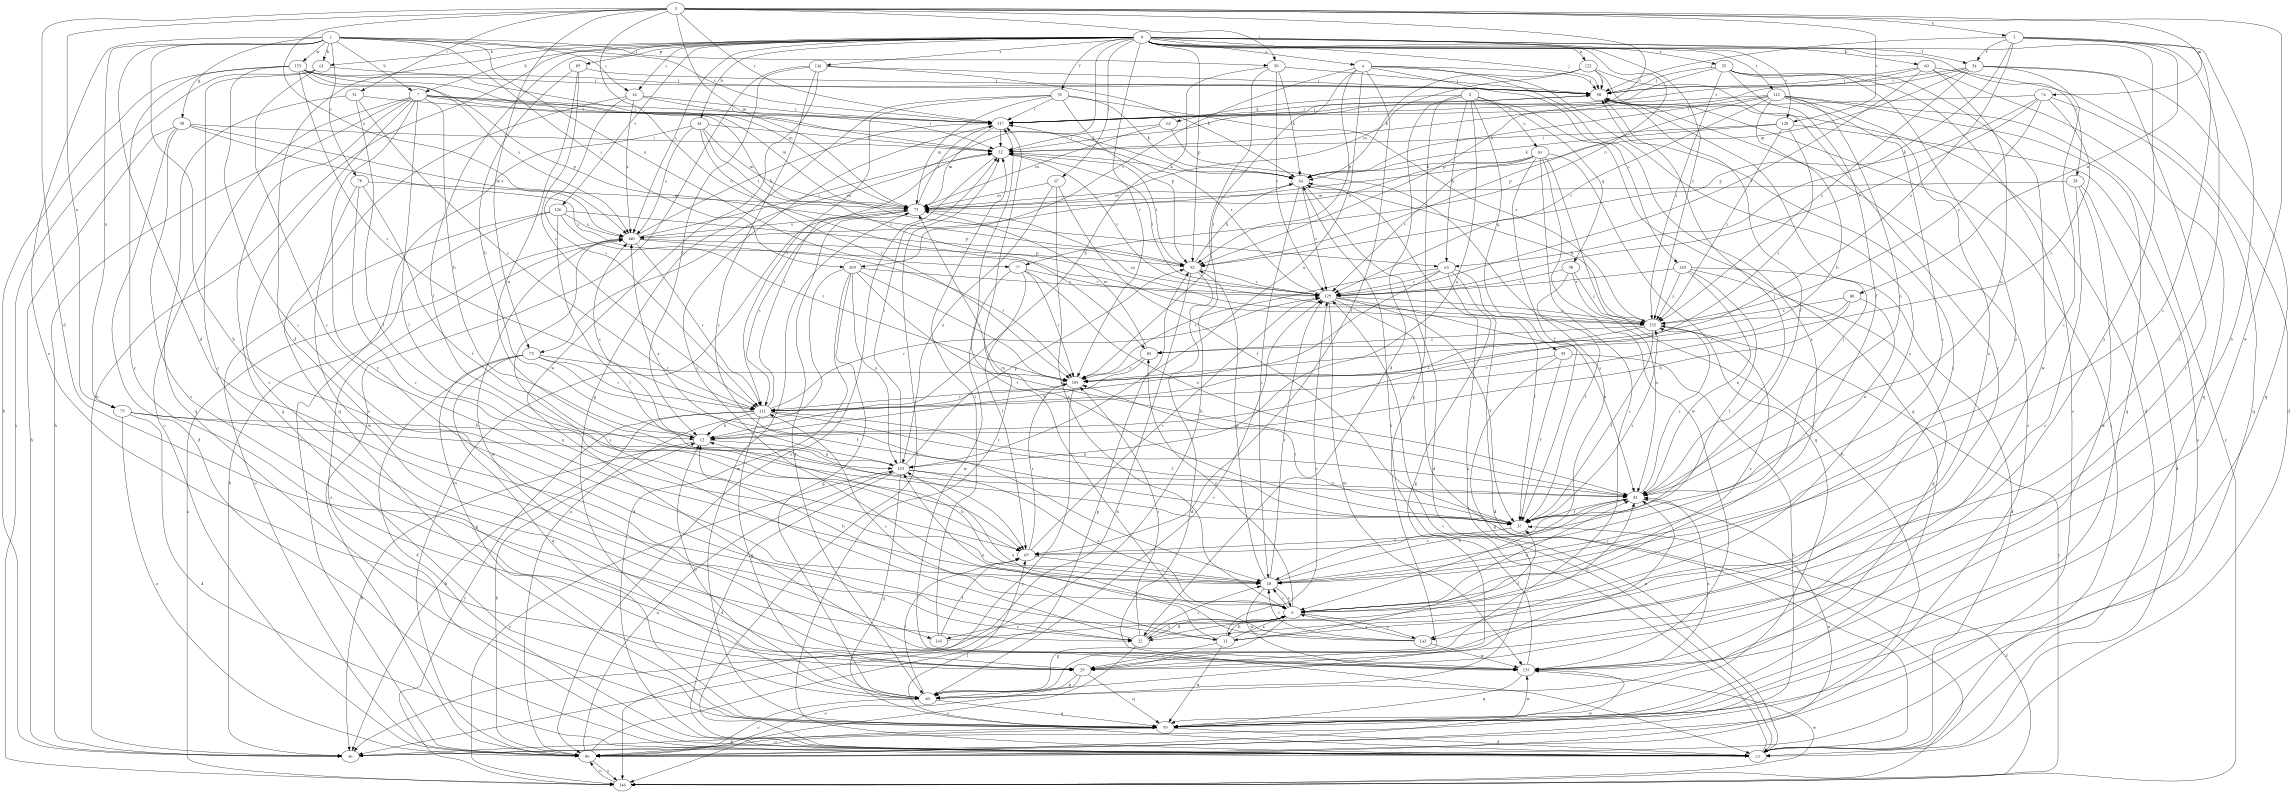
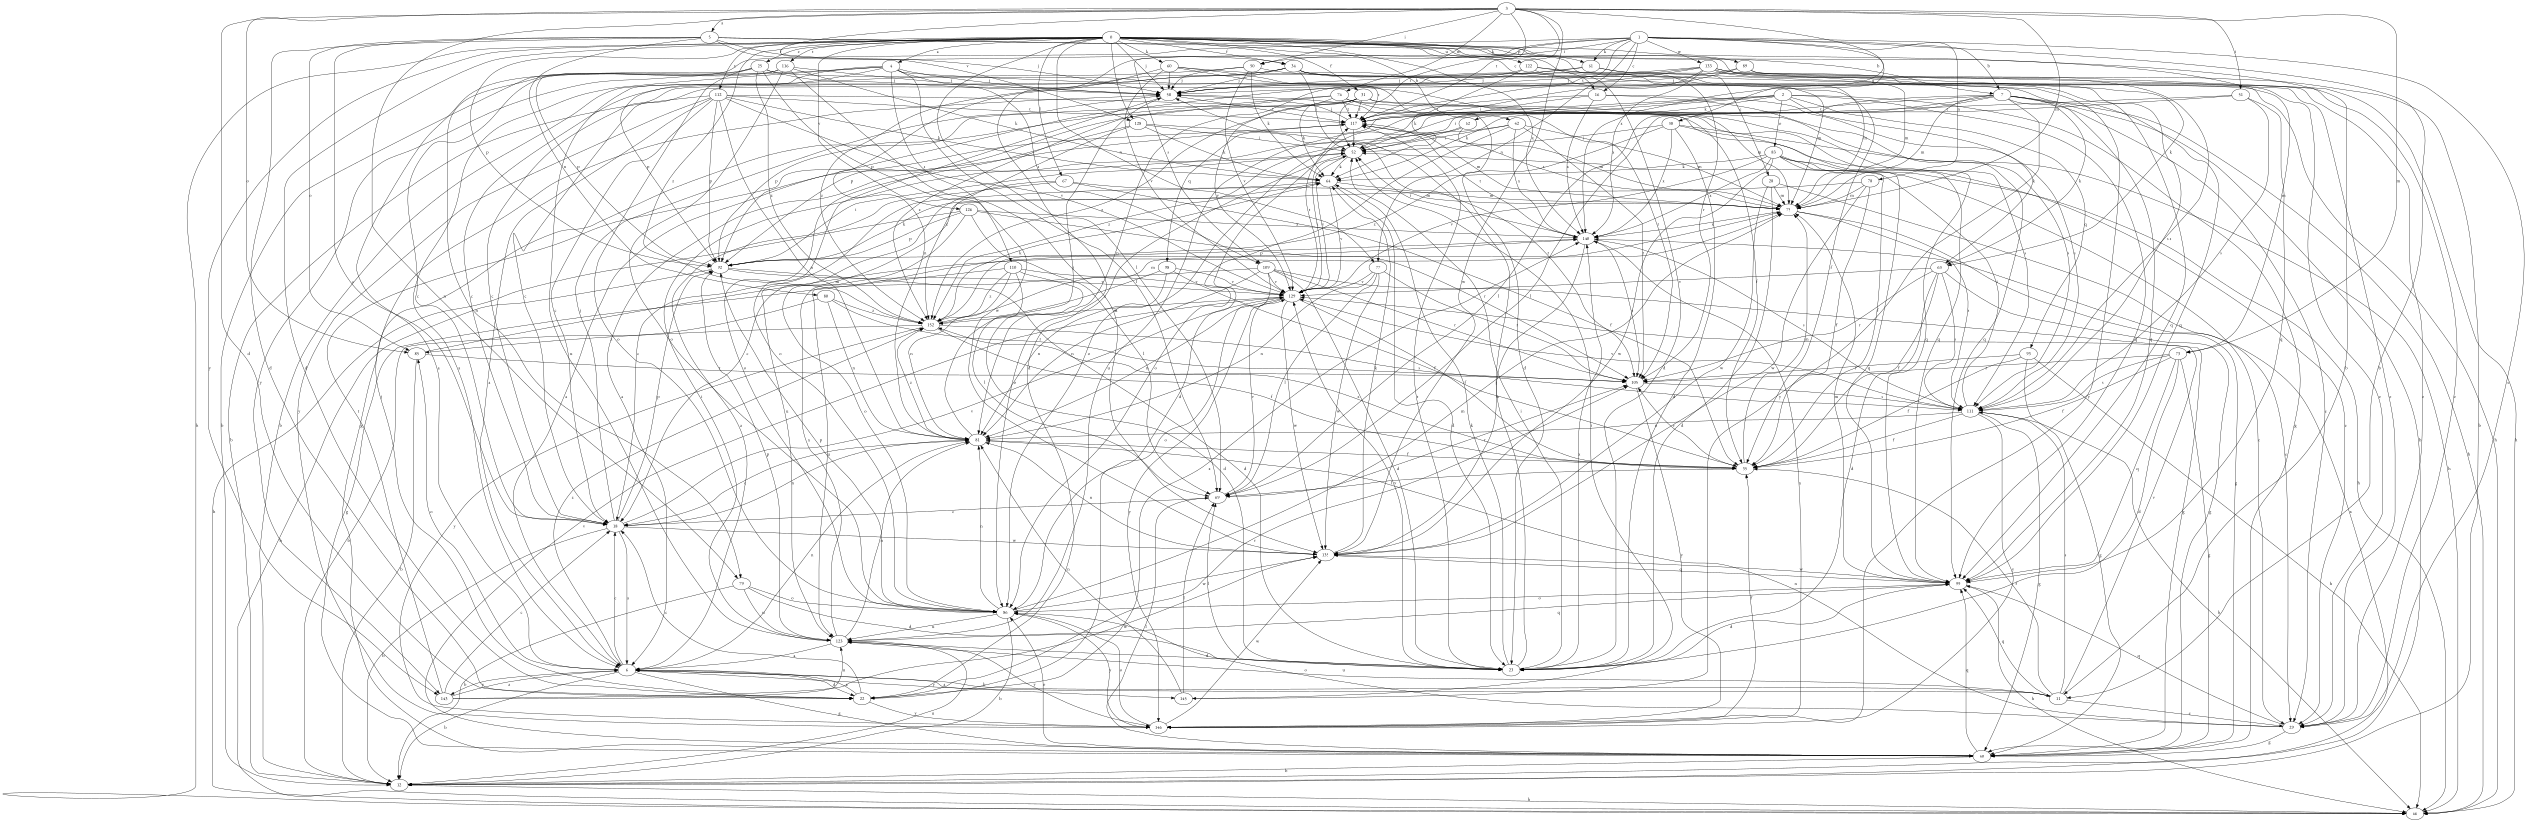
  strict digraph {
    fontname="EB Garamond"
    node [fontname="EB Garamond"]
    edge [fontname="EB Garamond"]
    0
    4
    7
    16
    22
    25
    28
    31
    34
    42
    46
    58
    60
    61
    67
    69
    73
    77
    89
    92
    105
    112
    116
    122
    126
    128
    140
    143
    152
    109
    123
    6
    110
    29
    117
    63
    99
    75
    12
    145
    64
    86
    52
    111
    18
    146
    135
    35
    23
    40
    81
    129
    85
    1
    11
    38
    50
    78
    79
    133
    2
    62
    83
    93
    98
    3
    5
    51
    74
    80
    0 -> 4 [label=a]
    0 -> 7 [label=b]
    0 -> 16 [label=c]
    0 -> 22 [label=d]
    0 -> 25 [label=e]
    0 -> 28 [label=e]
    0 -> 31 [label=f]
    0 -> 34 [label=f]
    0 -> 42 [label=h]
    0 -> 46 [label=h]
    0 -> 58 [label=j]
    0 -> 60 [label=k]
    0 -> 61 [label=k]
    0 -> 67 [label=l]
    0 -> 69 [label=l]
    0 -> 73 [label=m]
    0 -> 77 [label=n]
    0 -> 89 [label=p]
    0 -> 92 [label=p]
    0 -> 105 [label=r]
    0 -> 112 [label=t]
    0 -> 116 [label=t]
    0 -> 122 [label=u]
    0 -> 126 [label=v]
    0 -> 128 [label=v]
    0 -> 140 [label=x]
    0 -> 143 [label=y]
    0 -> 152 [label=z]
    4 -> 58 [label=j]
    4 -> 69 [label=l]
    4 -> 92 [label=p]
    4 -> 105 [label=r]
    4 -> 143 [label=y]
    4 -> 109 [label=s]
    4 -> 123 [label=u]
    4 -> 6 [label=a]
    4 -> 110 [label=s]
    7 -> 46 [label=h]
    7 -> 69 [label=l]
    7 -> 29 [label=e]
    7 -> 117 [label=t]
    7 -> 63 [label=k]
    7 -> 99 [label=q]
    7 -> 75 [label=m]
    7 -> 12 [label=b]
    7 -> 145 [label=y]
    7 -> 64 [label=k]
    7 -> 86 [label=o]
    16 -> 140 [label=x]
    16 -> 117 [label=t]
    16 -> 99 [label=q]
    16 -> 52 [label=i]
    16 -> 111 [label=s]
    22 -> 58 [label=j]
    22 -> 105 [label=r]
    22 -> 140 [label=x]
    22 -> 6 [label=a]
    22 -> 18 [label=c]
    22 -> 146 [label=y]
    25 -> 58 [label=j]
    25 -> 92 [label=p]
    25 -> 152 [label=z]
    25 -> 6 [label=a]
    25 -> 86 [label=o]
    25 -> 135 [label=w]
    25 -> 35 [label=f]
    28 -> 29 [label=e]
    28 -> 75 [label=m]
    28 -> 135 [label=w]
    28 -> 23 [label=d]
    31 -> 92 [label=p]
    31 -> 152 [label=z]
    31 -> 117 [label=t]
    31 -> 75 [label=m]
    31 -> 64 [label=k]
    31 -> 111 [label=s]
    31 -> 40 [label=g]
    34 -> 58 [label=j]
    34 -> 152 [label=z]
    34 -> 29 [label=e]
    34 -> 99 [label=q]
    34 -> 75 [label=m]
    34 -> 52 [label=i]
    34 -> 18 [label=c]
    42 -> 105 [label=r]
    42 -> 140 [label=x]
    42 -> 152 [label=z]
    42 -> 75 [label=m]
    42 -> 86 [label=o]
    42 -> 52 [label=i]
    58 -> 117 [label=t]
    58 -> 86 [label=o]
    58 -> 35 [label=f]
    60 -> 58 [label=j]
    60 -> 117 [label=t]
    60 -> 99 [label=q]
    60 -> 23 [label=d]
    60 -> 81 [label=n]
    60 -> 129 [label=v]
    61 -> 58 [label=j]
    61 -> 29 [label=e]
    61 -> 18 [label=c]
    61 -> 146 [label=y]
    67 -> 123 [label=u]
    67 -> 6 [label=a]
    67 -> 75 [label=m]
    67 -> 35 [label=f]
    69 -> 105 [label=r]
    69 -> 18 [label=c]
    69 -> 129 [label=v]
    73 -> 105 [label=r]
    73 -> 99 [label=q]
    73 -> 111 [label=s]
    73 -> 35 [label=f]
    73 -> 23 [label=d]
    73 -> 40 [label=g]
    77 -> 69 [label=l]
    77 -> 105 [label=r]
    77 -> 135 [label=w]
    77 -> 81 [label=n]
    77 -> 129 [label=v]
    89 -> 58 [label=j]
    89 -> 12 [label=b]
    89 -> 111 [label=s]
    89 -> 81 [label=n]
    92 -> 46 [label=h]
    92 -> 64 [label=k]
    92 -> 52 [label=i]
    92 -> 23 [label=d]
    92 -> 129 [label=v]
    105 -> 111 [label=s]
    105 -> 146 [label=y]
    112 -> 92 [label=p]
    112 -> 6 [label=a]
    112 -> 117 [label=t]
    112 -> 99 [label=q]
    112 -> 12 [label=b]
    112 -> 64 [label=k]
    112 -> 18 [label=c]
    112 -> 146 [label=y]
    112 -> 81 [label=n]
    112 -> 129 [label=v]
    116 -> 58 [label=j]
    116 -> 12 [label=b]
    116 -> 64 [label=k]
    116 -> 86 [label=o]
    116 -> 18 [label=c]
    116 -> 135 [label=w]
    122 -> 58 [label=j]
    122 -> 29 [label=e]
    122 -> 75 [label=m]
    122 -> 64 [label=k]
    122 -> 23 [label=d]
    126 -> 46 [label=h]
    126 -> 69 [label=l]
    126 -> 92 [label=p]
    126 -> 105 [label=r]
    126 -> 140 [label=x]
    126 -> 86 [label=o]
    128 -> 105 [label=r]
    128 -> 152 [label=z]
    128 -> 64 [label=k]
    128 -> 86 [label=o]
    128 -> 52 [label=i]
    140 -> 92 [label=p]
    140 -> 105 [label=r]
    140 -> 117 [label=t]
    140 -> 52 [label=i]
    140 -> 111 [label=s]
    140 -> 135 [label=w]
    143 -> 123 [label=u]
    143 -> 6 [label=a]
    143 -> 117 [label=t]
    143 -> 18 [label=c]
    143 -> 135 [label=w]
    152 -> 75 [label=m]
    152 -> 64 [label=k]
    152 -> 111 [label=s]
    152 -> 146 [label=y]
    152 -> 35 [label=f]
    152 -> 85 [label=z]
    109 -> 105 [label=r]
    109 -> 123 [label=u]
    109 -> 86 [label=o]
    109 -> 23 [label=d]
    109 -> 40 [label=g]
    109 -> 81 [label=n]
    109 -> 129 [label=v]
    123 -> 92 [label=p]
    123 -> 140 [label=x]
    123 -> 6 [label=a]
    123 -> 99 [label=q]
    123 -> 52 [label=i]
    123 -> 146 [label=y]
    123 -> 23 [label=d]
    123 -> 81 [label=n]
    6 -> 22 [label=d]
    6 -> 143 [label=y]
    6 -> 152 [label=z]
    6 -> 12 [label=b]
    6 -> 145 [label=y]
    6 -> 18 [label=c]
    6 -> 40 [label=g]
    6 -> 81 [label=n]
    6 -> 85 [label=o]
    6 -> 11 [label=b]
    110 -> 69 [label=l]
    110 -> 152 [label=z]
    110 -> 23 [label=d]
    110 -> 40 [label=g]
    110 -> 81 [label=n]
    110 -> 129 [label=v]
    29 -> 99 [label=q]
    29 -> 86 [label=o]
    29 -> 40 [label=g]
    29 -> 81 [label=n]
    117 -> 58 [label=j]
    117 -> 6 [label=a]
    117 -> 75 [label=m]
    117 -> 52 [label=i]
    63 -> 105 [label=r]
    63 -> 111 [label=s]
    63 -> 35 [label=f]
    63 -> 23 [label=d]
    63 -> 40 [label=g]
    63 -> 129 [label=v]
    99 -> 46 [label=h]
    99 -> 75 [label=m]
    99 -> 86 [label=o]
    99 -> 135 [label=w]
    99 -> 23 [label=d]
    75 -> 140 [label=x]
    75 -> 117 [label=t]
    75 -> 111 [label=s]
    75 -> 40 [label=g]
    12 -> 46 [label=h]
    12 -> 140 [label=x]
    12 -> 123 [label=u]
    145 -> 69 [label=l]
    145 -> 52 [label=i]
    145 -> 81 [label=n]
    64 -> 75 [label=m]
    64 -> 18 [label=c]
    64 -> 23 [label=d]
    64 -> 129 [label=v]
    86 -> 92 [label=p]
    86 -> 123 [label=u]
    86 -> 75 [label=m]
    86 -> 12 [label=b]
    86 -> 146 [label=y]
    86 -> 135 [label=w]
    86 -> 81 [label=n]
    52 -> 64 [label=k]
    52 -> 86 [label=o]
    52 -> 129 [label=v]
    111 -> 46 [label=h]
-   111 -> 12 [label=b]
    111 -> 52 [label=i]
    111 -> 146 [label=y]
    111 -> 35 [label=f]
    111 -> 40 [label=g]
    111 -> 81 [label=n]
    111 -> 129 [label=v]
    18 -> 58 [label=j]
    18 -> 92 [label=p]
    18 -> 6 [label=a]
    18 -> 12 [label=b]
    18 -> 135 [label=w]
    18 -> 81 [label=n]
    18 -> 129 [label=v]
    146 -> 140 [label=x]
    146 -> 86 [label=o]
    146 -> 135 [label=w]
    146 -> 35 [label=f]
    135 -> 99 [label=q]
    135 -> 64 [label=k]
    135 -> 81 [label=n]
    35 -> 69 [label=l]
    35 -> 105 [label=r]
    35 -> 152 [label=z]
    35 -> 75 [label=m]
    23 -> 58 [label=j]
    23 -> 69 [label=l]
    23 -> 140 [label=x]
    23 -> 117 [label=t]
    23 -> 64 [label=k]
    23 -> 52 [label=i]
    23 -> 129 [label=v]
    40 -> 69 [label=l]
    40 -> 99 [label=q]
    40 -> 12 [label=b]
    40 -> 86 [label=o]
    40 -> 129 [label=v]
    81 -> 58 [label=j]
    81 -> 152 [label=z]
    81 -> 18 [label=c]
    81 -> 35 [label=f]
    129 -> 152 [label=z]
    129 -> 117 [label=t]
    129 -> 52 [label=i]
    129 -> 146 [label=y]
-   129 -> 135 [label=m]
+   129 -> 135 [label=w]
    129 -> 35 [label=f]
    129 -> 81 [label=n]
    85 -> 105 [label=r]
    85 -> 75 [label=m]
    85 -> 12 [label=b]
    1 -> 7 [label=b]
    1 -> 16 [label=c]
    1 -> 22 [label=d]
    1 -> 61 [label=k]
    1 -> 77 [label=n]
    1 -> 109 [label=s]
    1 -> 29 [label=e]
    1 -> 117 [label=t]
    1 -> 11 [label=b]
    1 -> 38 [label=g]
    1 -> 50 [label=i]
    1 -> 78 [label=n]
    1 -> 79 [label=n]
    1 -> 133 [label=w]
    11 -> 123 [label=u]
    11 -> 6 [label=a]
    11 -> 29 [label=e]
    11 -> 99 [label=q]
    11 -> 111 [label=s]
    11 -> 35 [label=f]
    11 -> 129 [label=v]
    38 -> 46 [label=h]
    38 -> 140 [label=x]
    38 -> 152 [label=z]
    38 -> 29 [label=e]
    38 -> 52 [label=i]
    38 -> 23 [label=d]
    50 -> 46 [label=h]
    50 -> 58 [label=j]
    50 -> 12 [label=b]
    50 -> 64 [label=k]
    50 -> 129 [label=v]
    78 -> 75 [label=m]
    78 -> 18 [label=c]
    78 -> 135 [label=w]
    78 -> 35 [label=f]
    79 -> 123 [label=u]
    79 -> 12 [label=b]
    79 -> 86 [label=o]
    79 -> 23 [label=d]
    133 -> 46 [label=h]
    133 -> 58 [label=j]
    133 -> 92 [label=p]
    133 -> 140 [label=x]
    133 -> 29 [label=e]
    133 -> 75 [label=m]
    133 -> 52 [label=i]
    133 -> 111 [label=s]
    133 -> 18 [label=c]
    2 -> 22 [label=d]
    2 -> 123 [label=u]
    2 -> 63 [label=k]
    2 -> 99 [label=q]
    2 -> 40 [label=g]
    2 -> 62 [label=k]
    2 -> 83 [label=o]
    2 -> 93 [label=q]
    2 -> 98 [label=q]
    62 -> 6 [label=a]
    62 -> 75 [label=m]
    62 -> 52 [label=i]
    83 -> 46 [label=h]
    83 -> 140 [label=x]
    83 -> 29 [label=e]
    83 -> 99 [label=q]
    83 -> 64 [label=k]
    83 -> 135 [label=w]
    83 -> 35 [label=f]
    83 -> 129 [label=v]
    93 -> 46 [label=h]
    93 -> 105 [label=r]
    93 -> 35 [label=f]
    93 -> 40 [label=g]
    98 -> 152 [label=z]
    98 -> 35 [label=f]
    98 -> 81 [label=n]
    98 -> 129 [label=v]
    3 -> 22 [label=d]
    3 -> 73 [label=m]
    3 -> 128 [label=v]
    3 -> 140 [label=x]
    3 -> 117 [label=t]
    3 -> 75 [label=m]
    3 -> 52 [label=i]
    3 -> 135 [label=w]
    3 -> 85 [label=o]
    3 -> 50 [label=i]
    3 -> 79 [label=n]
    3 -> 5 [label=a]
    3 -> 51 [label=i]
    3 -> 74 [label=m]
    5 -> 22 [label=d]
    5 -> 34 [label=f]
    5 -> 58 [label=j]
    5 -> 63 [label=k]
    5 -> 18 [label=c]
    5 -> 85 [label=o]
    5 -> 11 [label=b]
    5 -> 80 [label=n]
    51 -> 69 [label=l]
    51 -> 117 [label=t]
    51 -> 99 [label=q]
    51 -> 111 [label=s]
    74 -> 92 [label=p]
    74 -> 152 [label=z]
    74 -> 117 [label=t]
    74 -> 99 [label=q]
    74 -> 111 [label=s]
    74 -> 129 [label=v]
    80 -> 105 [label=r]
    80 -> 152 [label=z]
    80 -> 12 [label=b]
    80 -> 81 [label=n]
  }
